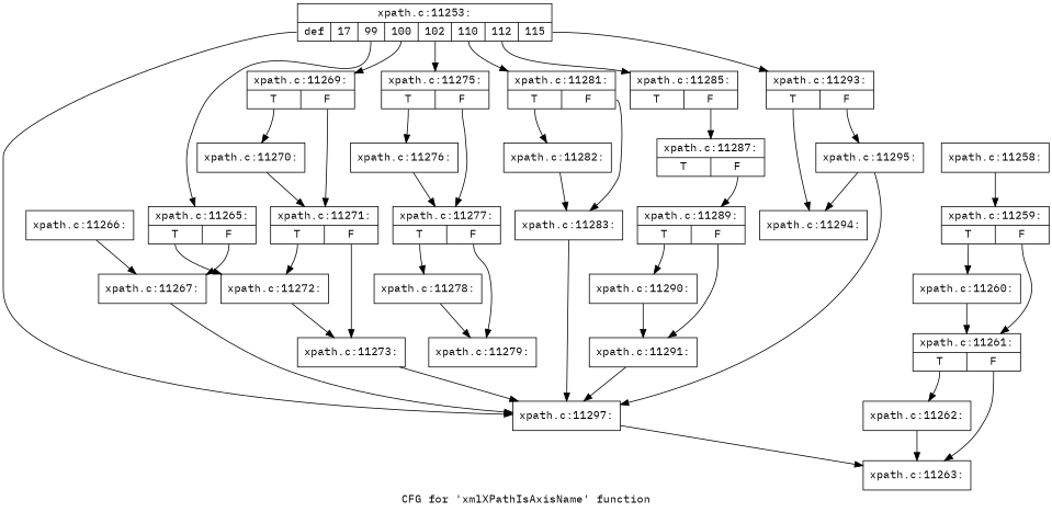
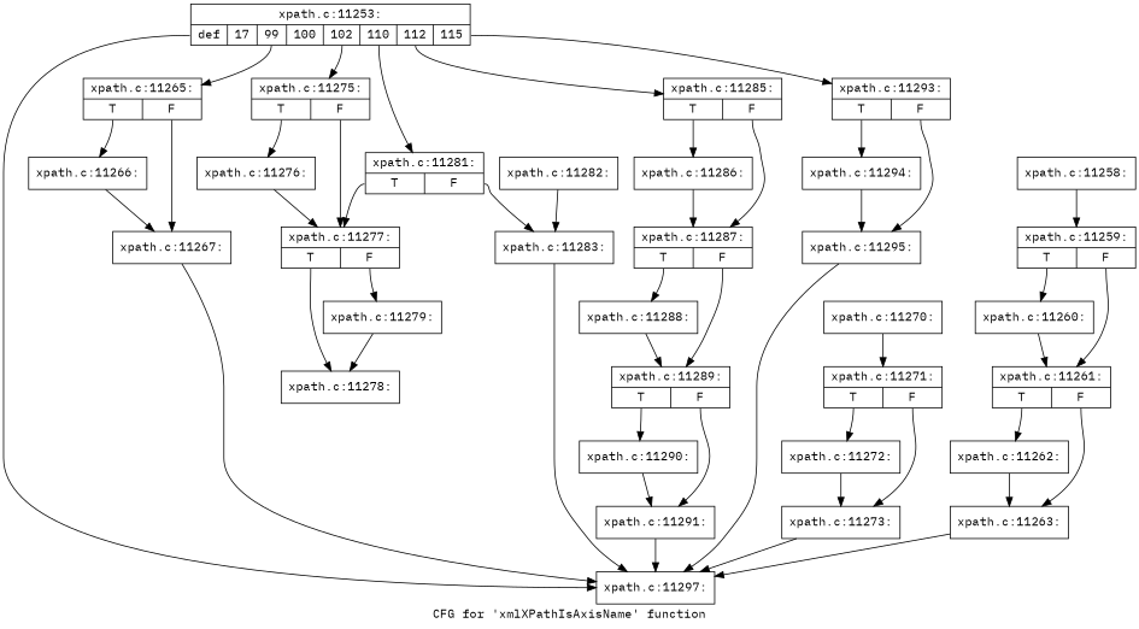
  digraph {
    fontname="IBM Plex Mono"
    label="CFG for 'xmlXPathIsAxisName' function"
    node [fontname="IBM Plex Mono" shape=record]
    edge [fontname="IBM Plex Mono"]
    n1 [label="{xpath.c:11253:|{<s0>def|<s1>17|<s2>99|<s3>100|<s4>102|<s5>110|<s6>112|<s7>115}}"]
    n2 [label="{xpath.c:11297:}"]
    n3 [label="{xpath.c:11265:|{<s0>T|<s1>F}}"]
-   n4 [label="{xpath.c:11269:|{<s0>T|<s1>F}}"]
    n5 [label="{xpath.c:11275:|{<s0>T|<s1>F}}"]
    n6 [label="{xpath.c:11281:|{<s0>T|<s1>F}}"]
    n7 [label="{xpath.c:11285:|{<s0>T|<s1>F}}"]
    n8 [label="{xpath.c:11293:|{<s0>T|<s1>F}}"]
    n9 [label="{xpath.c:11266:}"]
    n10 [label="{xpath.c:11267:}"]
    n11 [label="{xpath.c:11270:}"]
    n12 [label="{xpath.c:11271:|{<s0>T|<s1>F}}"]
    n13 [label="{xpath.c:11276:}"]
    n14 [label="{xpath.c:11277:|{<s0>T|<s1>F}}"]
    n15 [label="{xpath.c:11282:}"]
    n16 [label="{xpath.c:11283:}"]
+   n17 [label="{xpath.c:11286:}"]
    n18 [label="{xpath.c:11287:|{<s0>T|<s1>F}}"]
    n19 [label="{xpath.c:11294:}"]
    n20 [label="{xpath.c:11295:}"]
    n21 [label="{xpath.c:11258:}"]
    n22 [label="{xpath.c:11259:|{<s0>T|<s1>F}}"]
    n23 [label="{xpath.c:11260:}"]
    n24 [label="{xpath.c:11261:|{<s0>T|<s1>F}}"]
    n25 [label="{xpath.c:11272:}"]
    n26 [label="{xpath.c:11273:}"]
    n27 [label="{xpath.c:11278:}"]
    n28 [label="{xpath.c:11279:}"]
+   n29 [label="{xpath.c:11288:}"]
    n30 [label="{xpath.c:11289:|{<s0>T|<s1>F}}"]
    n31 [label="{xpath.c:11262:}"]
    n32 [label="{xpath.c:11263:}"]
    n33 [label="{xpath.c:11290:}"]
    n34 [label="{xpath.c:11291:}"]
    n1 -> n2 [tailport=s0]
    n1 -> n3 [tailport=s2]
-   n1 -> n4 [tailport=s3]
    n1 -> n5 [tailport=s4]
    n1 -> n6 [tailport=s5]
    n1 -> n7 [tailport=s6]
    n1 -> n8 [tailport=s7]
-   n3 -> n25 [tailport=s0]
+   n3 -> n9 [tailport=s0]
    n3 -> n10 [tailport=s1]
-   n4 -> n11 [tailport=s0]
-   n4 -> n12 [tailport=s1]
    n5 -> n13 [tailport=s0]
    n5 -> n14 [tailport=s1]
-   n6 -> n15 [tailport=s0]
+   n6 -> n14 [tailport=s0]
    n6 -> n16 [tailport=s1]
+   n7 -> n17 [tailport=s0]
    n7 -> n18 [tailport=s1]
    n8 -> n19 [tailport=s0]
    n8 -> n20 [tailport=s1]
    n9 -> n10
    n10 -> n2
    n11 -> n12
    n12 -> n25 [tailport=s0]
    n12 -> n26 [tailport=s1]
    n13 -> n14
    n14 -> n27 [tailport=s0]
    n14 -> n28 [tailport=s1]
    n15 -> n16
    n16 -> n2
+   n17 -> n18
+   n18 -> n29 [tailport=s0]
    n18 -> n30 [tailport=s1]
-   n20 -> n19
+   n19 -> n20
    n20 -> n2
    n21 -> n22
    n22 -> n23 [tailport=s0]
    n22 -> n24 [tailport=s1]
    n23 -> n24
    n24 -> n31 [tailport=s0]
    n24 -> n32 [tailport=s1]
    n25 -> n26
    n26 -> n2
-   n27 -> n28
+   n28 -> n27
+   n29 -> n30
    n30 -> n33 [tailport=s0]
    n30 -> n34 [tailport=s1]
    n31 -> n32
-   n2 -> n32
+   n32 -> n2
    n33 -> n34
    n34 -> n2
  }
